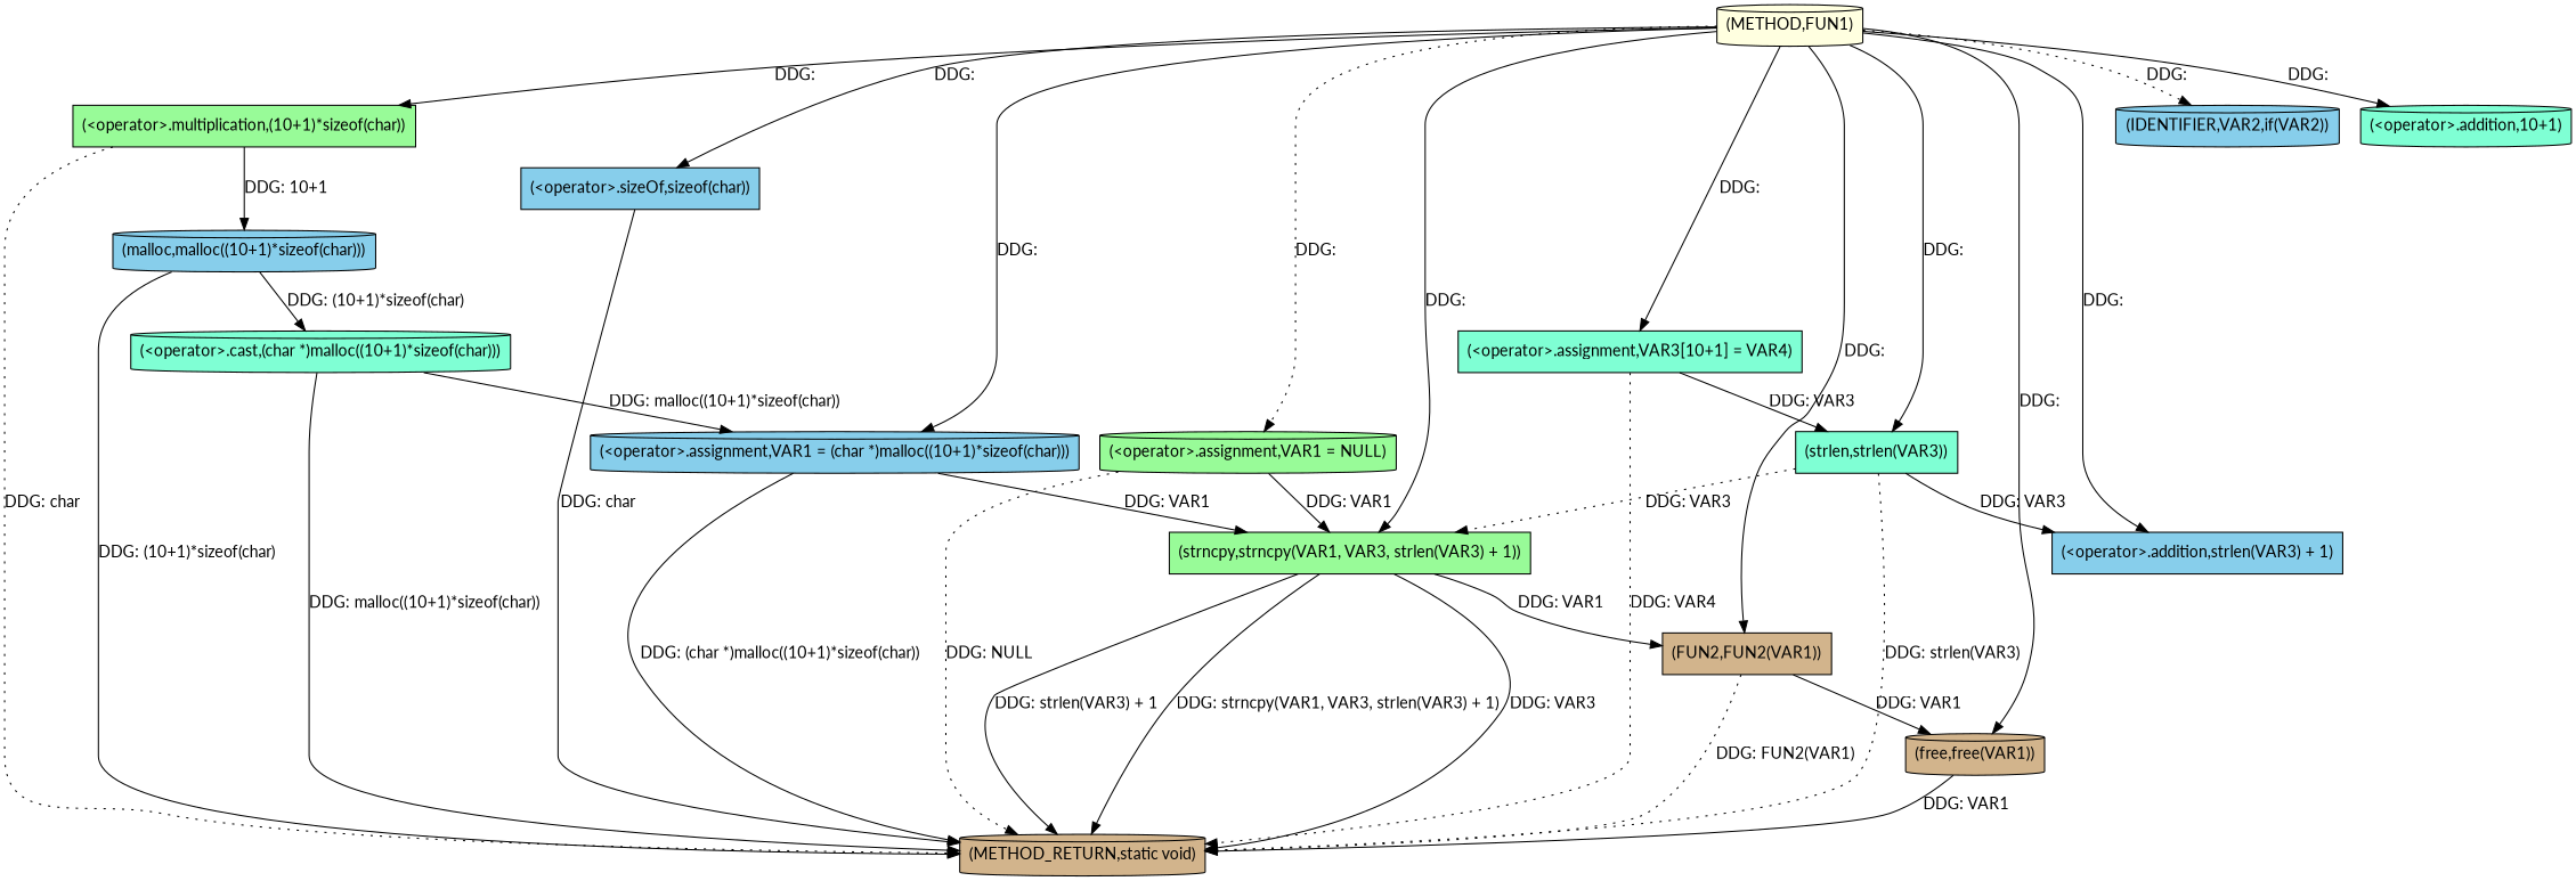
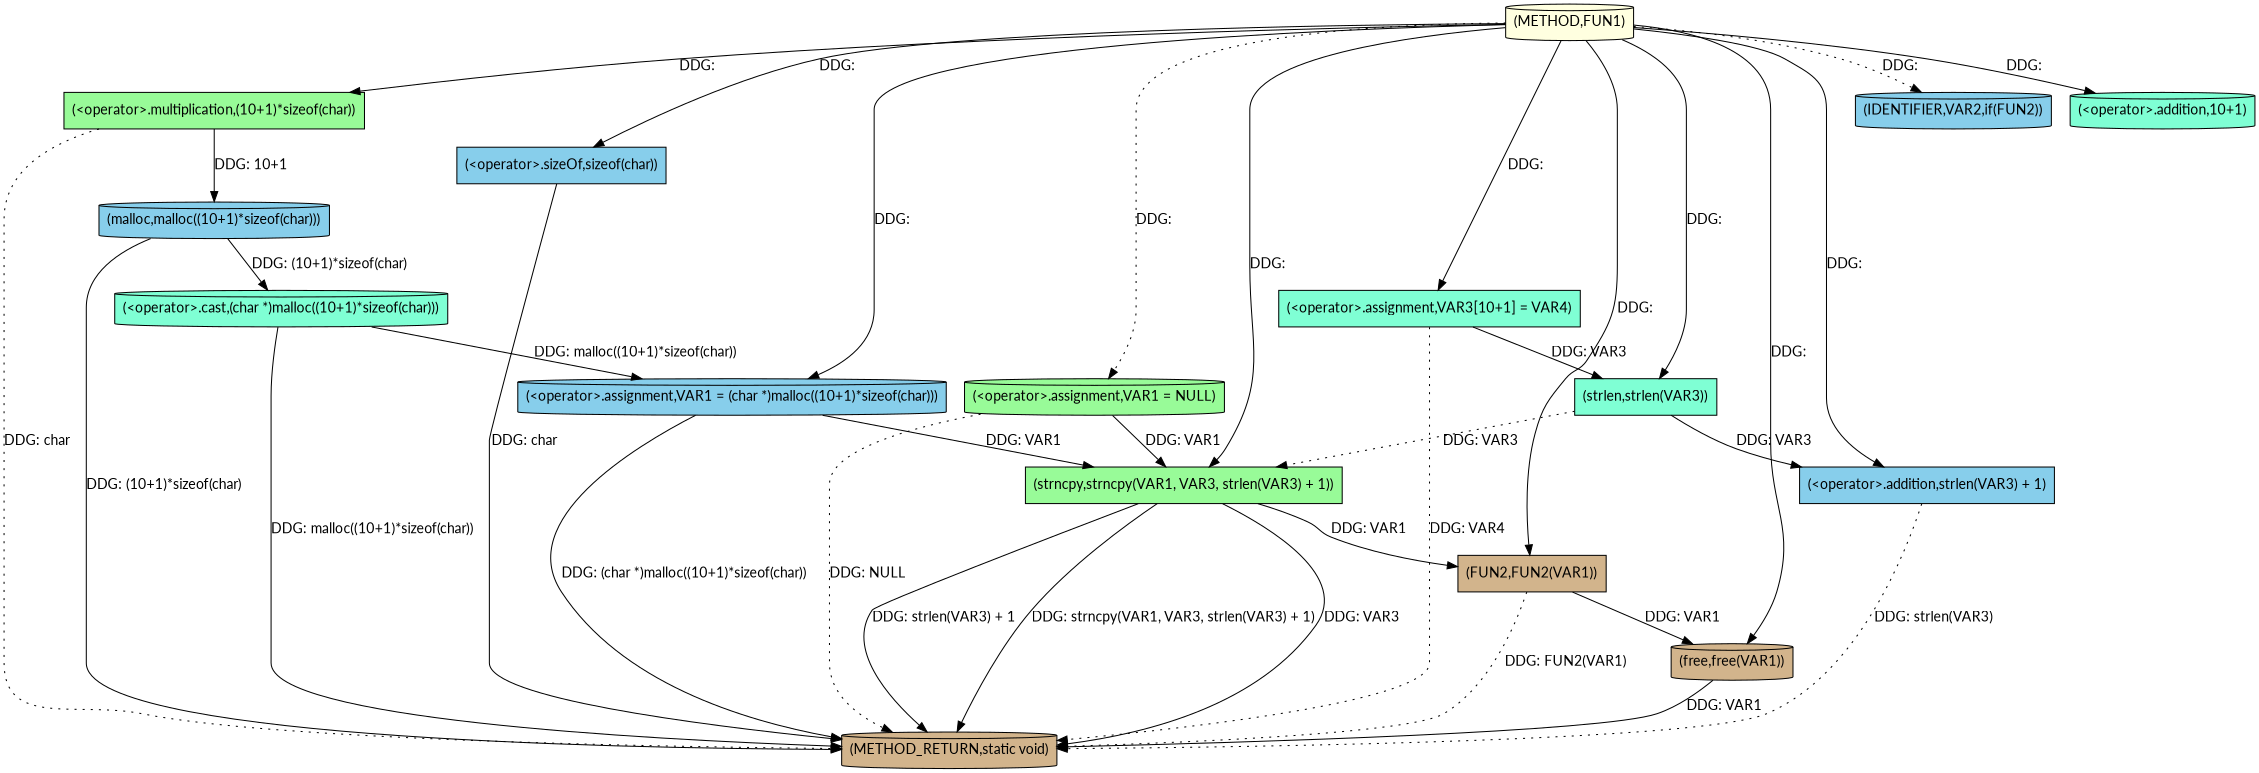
  digraph {
    fontname=Lato
    node [fillcolor=skyblue fontname=Lato shape=cylinder style=filled]
    edge [fontname=Lato style=solid]
    n1 [fillcolor=lightyellow label="(METHOD,FUN1)"]
    n2 [fillcolor=palegreen label="(<operator>.assignment,VAR1 = NULL)"]
-   n3 [label="(IDENTIFIER,VAR2,if(VAR2))"]
+   n3 [label="(IDENTIFIER,VAR2,if(FUN2))"]
    n4 [label="(<operator>.assignment,VAR1 = (char *)malloc((10+1)*sizeof(char)))"]
    n5 [fillcolor=palegreen label="(<operator>.multiplication,(10+1)*sizeof(char))" shape=box]
    n6 [fillcolor=aquamarine label="(<operator>.addition,10+1)"]
    n7 [label="(<operator>.sizeOf,sizeof(char))" shape=box]
    n8 [fillcolor=aquamarine label="(<operator>.assignment,VAR3[10+1] = VAR4)" shape=box]
    n9 [fillcolor=palegreen label="(strncpy,strncpy(VAR1, VAR3, strlen(VAR3) + 1))" shape=box]
    n10 [label="(<operator>.addition,strlen(VAR3) + 1)" shape=box]
    n11 [fillcolor=aquamarine label="(strlen,strlen(VAR3))" shape=box]
    n12 [fillcolor=tan label="(FUN2,FUN2(VAR1))" shape=box]
    n13 [fillcolor=tan label="(free,free(VAR1))"]
    n14 [fillcolor=tan label="(METHOD_RETURN,static void)"]
    n15 [label="(malloc,malloc((10+1)*sizeof(char)))"]
    n16 [fillcolor=aquamarine label="(<operator>.cast,(char *)malloc((10+1)*sizeof(char)))"]
    n1 -> n2 [label="DDG: " style=dotted]
    n1 -> n3 [label="DDG: " style=dotted]
    n1 -> n4 [label="DDG: "]
    n1 -> n5 [label="DDG: "]
    n1 -> n6 [label="DDG: "]
    n1 -> n7 [label="DDG: "]
    n1 -> n8 [label="DDG: "]
    n1 -> n9 [label="DDG: "]
    n1 -> n10 [label="DDG: "]
    n1 -> n11 [label="DDG: "]
    n1 -> n12 [label="DDG: "]
    n1 -> n13 [label="DDG: "]
    n2 -> n9 [label="DDG: VAR1"]
    n2 -> n14 [label="DDG: NULL" style=dotted]
    n4 -> n9 [label="DDG: VAR1"]
    n4 -> n14 [label="DDG: (char *)malloc((10+1)*sizeof(char))"]
    n5 -> n14 [label="DDG: char" style=dotted]
    n5 -> n15 [label="DDG: 10+1"]
    n7 -> n14 [label="DDG: char"]
    n8 -> n11 [label="DDG: VAR3"]
    n8 -> n14 [label="DDG: VAR4" style=dotted]
    n9 -> n12 [label="DDG: VAR1"]
    n9 -> n14 [label="DDG: strncpy(VAR1, VAR3, strlen(VAR3) + 1)"]
    n9 -> n14 [label="DDG: VAR3"]
    n9 -> n14 [label="DDG: strlen(VAR3) + 1"]
-   n11 -> n14 [label="DDG: strlen(VAR3)" style=dotted]
+   n10 -> n14 [label="DDG: strlen(VAR3)" style=dotted]
    n11 -> n9 [label="DDG: VAR3" style=dotted]
    n11 -> n10 [label="DDG: VAR3"]
    n12 -> n13 [label="DDG: VAR1"]
    n12 -> n14 [label="DDG: FUN2(VAR1)" style=dotted]
    n13 -> n14 [label="DDG: VAR1"]
    n15 -> n14 [label="DDG: (10+1)*sizeof(char)"]
    n15 -> n16 [label="DDG: (10+1)*sizeof(char)"]
    n16 -> n4 [label="DDG: malloc((10+1)*sizeof(char))"]
    n16 -> n14 [label="DDG: malloc((10+1)*sizeof(char))"]
  }
